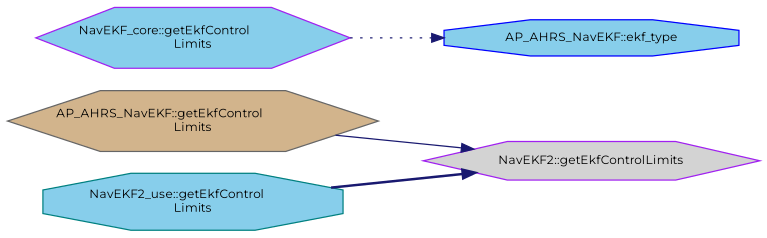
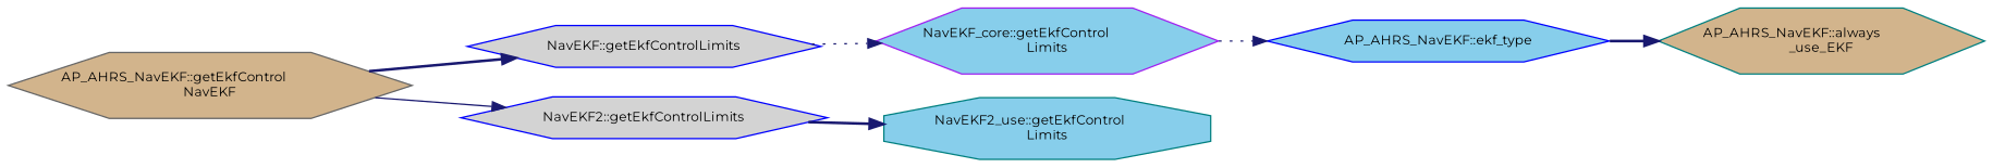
  digraph {
    fontname=Montserrat
    rankdir=LR
    node [color=blue fillcolor=skyblue fontname=Montserrat fontsize=10 shape=hexagon style=filled]
    edge [color=midnightblue fontname=Montserrat fontsize=10 labelfontname=Helvetica labelfontsize=10 style=bold]
-   n1 [color=gray40 fillcolor=tan fontcolor=black height=0.2 label="AP_AHRS_NavEKF::getEkfControl\lLimits" width=0.4]
-   n3 [color=purple fillcolor=lightgrey height=0.2 label="NavEKF2::getEkfControlLimits" width=0.4]
-   n4 [height=0.2 label="AP_AHRS_NavEKF::ekf_type" shape=octagon width=0.4]
+   n1 [color=gray40 fillcolor=tan fontcolor=black height=0.2 label="AP_AHRS_NavEKF::getEkfControl\lNavEKF" width=0.4]
+   n2 [fillcolor=lightgrey height=0.2 label="NavEKF::getEkfControlLimits" width=0.4]
+   n3 [fillcolor=lightgrey height=0.2 label="NavEKF2::getEkfControlLimits" width=0.4]
+   n4 [height=0.2 label="AP_AHRS_NavEKF::ekf_type" width=0.4]
+   n5 [color=teal fillcolor=tan height=0.2 label="AP_AHRS_NavEKF::always\l_use_EKF" width=0.4]
    n6 [color=purple height=0.2 label="NavEKF_core::getEkfControl\lLimits" width=0.4]
    n7 [color=teal height=0.2 label="NavEKF2_use::getEkfControl\lLimits" shape=octagon width=0.4]
+   n1 -> n2
    n1 -> n3 [style=solid]
-   n7 -> n3
+   n2 -> n6 [style=dotted]
+   n3 -> n7
+   n4 -> n5
    n6 -> n4 [style=dotted]
  }
